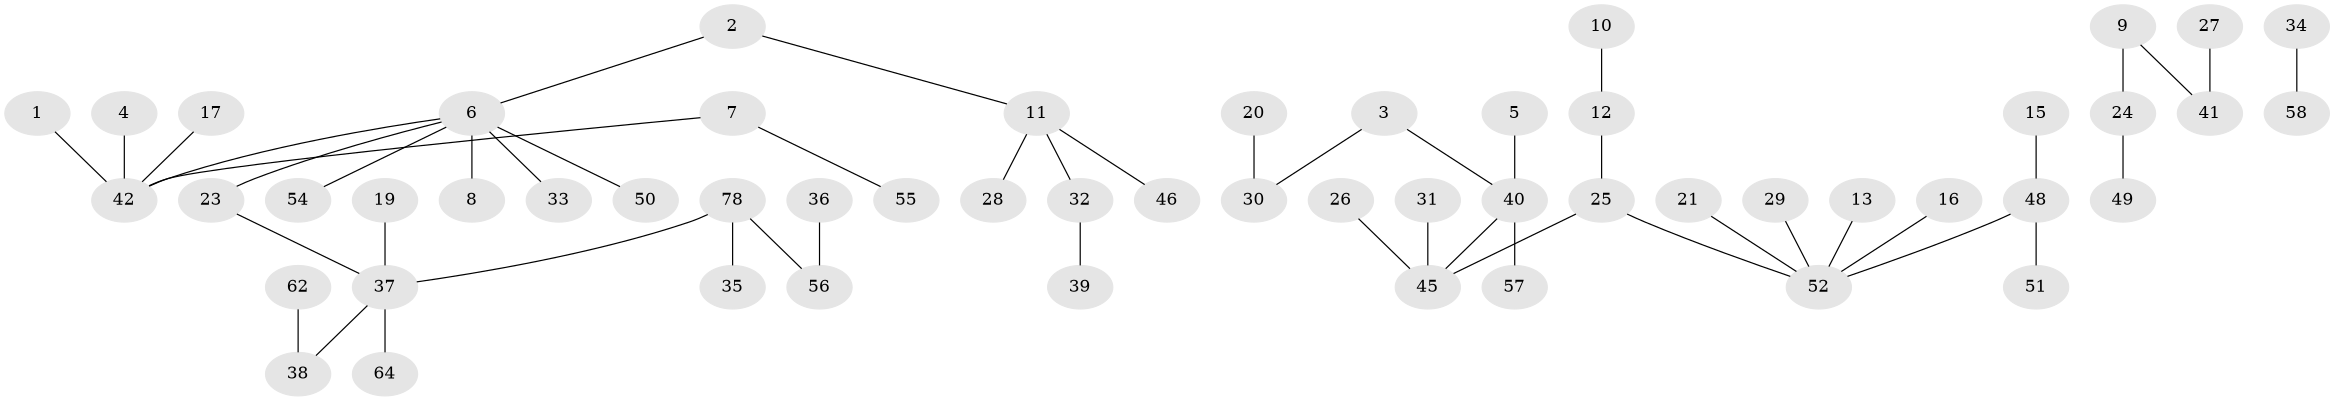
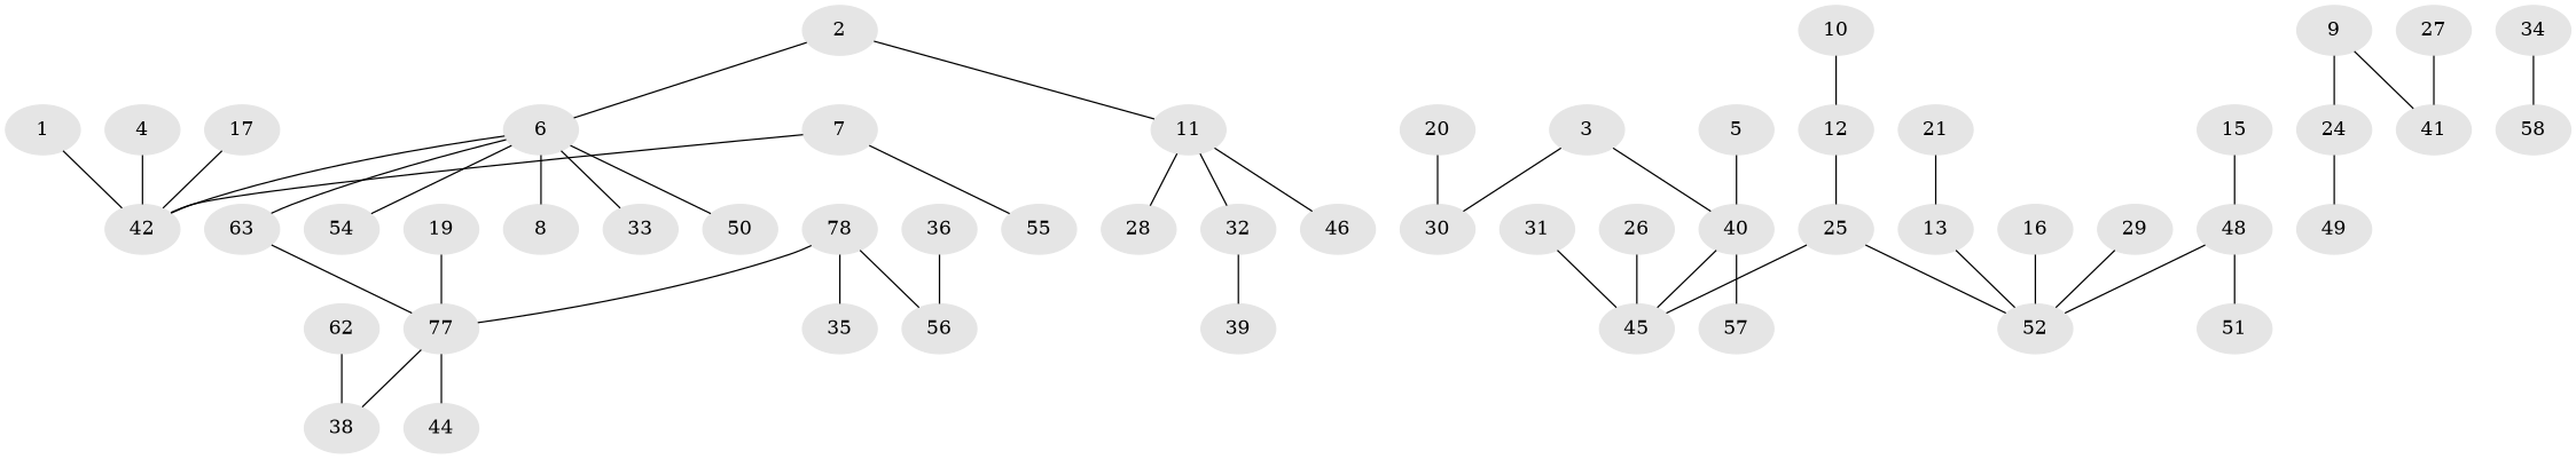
  graph {
    node [color=gray90 style=filled]
    edge [weight=1.0]
    1
    42
    2
    6
    11
    8
-   23
+   23 [label=63]
    33
    50
    54
    28
    32
    46
    3
    30
    40
    45
    57
    4
    5
-   37
+   37 [label=77]
    7
    55
    9
    24
    41
    49
    10
    12
    25
    39
    52
    13
    15
    48
    51
    16
    17
    n39 [label=78]
    35
    56
    38
-   44 [label=64]
+   44
    19
    20
    21
    n47 [label=62]
    26
    27
    29
    31
    n52 [label=58]
    34
    36
    1 -- 42
    2 -- 6
    2 -- 11
    6 -- 42
    6 -- 8
    6 -- 23
    6 -- 33
    6 -- 50
    6 -- 54
    11 -- 28
    11 -- 32
    11 -- 46
    23 -- 37
    32 -- 39
    3 -- 30
    3 -- 40
    40 -- 45
    40 -- 57
    4 -- 42
    5 -- 40
    37 -- 38
    37 -- 44
    7 -- 42
    7 -- 55
    9 -- 24
    9 -- 41
    24 -- 49
    10 -- 12
    12 -- 25
    25 -- 45
    25 -- 52
    13 -- 52
    15 -- 48
    48 -- 52
    48 -- 51
    16 -- 52
    17 -- 42
    n39 -- 37
    n39 -- 35
    n39 -- 56
    19 -- 37
    20 -- 30
-   21 -- 52
+   21 -- 13
    n47 -- 38
    26 -- 45
    27 -- 41
    29 -- 52
    31 -- 45
    34 -- n52
    36 -- 56
  }
